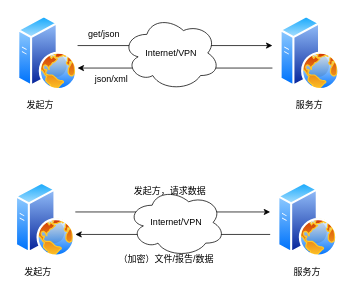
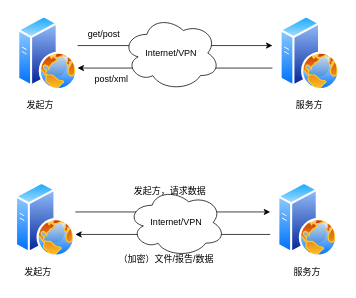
  <mxCell id="0" />
  <mxCell id="1" parent="0" />
  <mxCell id="2" value="" style="edgeStyle=orthogonalEdgeStyle;rounded=0;orthogonalLoop=1;jettySize=auto;html=1;exitX=1;exitY=0.4;exitDx=0;exitDy=0;exitPerimeter=0;" parent="1" source="3" edge="1"><mxGeometry relative="1" as="geometry"><mxPoint x="113" y="60" as="sourcePoint" /><mxPoint x="363" y="60" as="targetPoint" /></mxGeometry></mxCell>
  <mxCell id="3" value="" style="image;aspect=fixed;perimeter=ellipsePerimeter;html=1;align=center;shadow=0;dashed=0;spacingTop=3;image=img/lib/active_directory/web_server.svg;" parent="1" vertex="1"><mxGeometry x="23" y="20" width="80" height="100" as="geometry" /></mxCell>
  <mxCell id="4" value="" style="image;aspect=fixed;perimeter=ellipsePerimeter;html=1;align=center;shadow=0;dashed=0;spacingTop=3;image=img/lib/active_directory/web_server.svg;" parent="1" vertex="1"><mxGeometry x="373" y="20" width="80" height="100" as="geometry" /></mxCell>
  <mxCell id="5" value="" style="edgeStyle=orthogonalEdgeStyle;rounded=0;orthogonalLoop=1;jettySize=auto;html=1;" parent="1" edge="1"><mxGeometry relative="1" as="geometry"><mxPoint x="363" y="90" as="sourcePoint" /><mxPoint x="103" y="90" as="targetPoint" /><Array as="points"><mxPoint x="273" y="90" /><mxPoint x="273" y="90" /></Array></mxGeometry></mxCell>
  <mxCell id="6" value="Internet/VPN" style="ellipse;shape=cloud;whiteSpace=wrap;html=1;align=center;" parent="1" vertex="1"><mxGeometry x="163" y="20" width="130" height="100" as="geometry" /></mxCell>
- <mxCell id="7" value="get/json" style="text;html=1;align=center;verticalAlign=middle;resizable=0;points=[];autosize=1;strokeColor=none;fillColor=none;" parent="1" vertex="1"><mxGeometry x="103" y="30" width="70" height="30" as="geometry" /></mxCell>
- <mxCell id="8" value="json/xml" style="text;html=1;align=center;verticalAlign=middle;resizable=0;points=[];autosize=1;strokeColor=none;fillColor=none;" parent="1" vertex="1"><mxGeometry x="113" y="90" width="70" height="30" as="geometry" /></mxCell>
+ <mxCell id="7" value="get/post" style="text;html=1;align=center;verticalAlign=middle;resizable=0;points=[];autosize=1;strokeColor=none;fillColor=none;" parent="1" vertex="1"><mxGeometry x="103" y="30" width="70" height="30" as="geometry" /></mxCell>
+ <mxCell id="8" value="post/xml" style="text;html=1;align=center;verticalAlign=middle;resizable=0;points=[];autosize=1;strokeColor=none;fillColor=none;" parent="1" vertex="1"><mxGeometry x="113" y="90" width="70" height="30" as="geometry" /></mxCell>
  <mxCell id="9" value="发起方" style="text;html=1;align=center;verticalAlign=middle;resizable=0;points=[];autosize=1;strokeColor=none;fillColor=none;" parent="1" vertex="1"><mxGeometry x="26" y="127" width="54" height="26" as="geometry" /></mxCell>
  <mxCell id="10" value="服务方" style="text;html=1;align=center;verticalAlign=middle;resizable=0;points=[];autosize=1;strokeColor=none;fillColor=none;" parent="1" vertex="1"><mxGeometry x="385" y="127" width="54" height="26" as="geometry" /></mxCell>
  <mxCell id="11" value="" style="edgeStyle=orthogonalEdgeStyle;rounded=0;orthogonalLoop=1;jettySize=auto;html=1;exitX=1;exitY=0.4;exitDx=0;exitDy=0;exitPerimeter=0;" parent="1" source="12" edge="1"><mxGeometry relative="1" as="geometry"><mxPoint x="110" y="282" as="sourcePoint" /><mxPoint x="360" y="282" as="targetPoint" /></mxGeometry></mxCell>
  <mxCell id="12" value="" style="image;aspect=fixed;perimeter=ellipsePerimeter;html=1;align=center;shadow=0;dashed=0;spacingTop=3;image=img/lib/active_directory/web_server.svg;" parent="1" vertex="1"><mxGeometry x="20" y="242" width="80" height="100" as="geometry" /></mxCell>
  <mxCell id="13" value="" style="image;aspect=fixed;perimeter=ellipsePerimeter;html=1;align=center;shadow=0;dashed=0;spacingTop=3;image=img/lib/active_directory/web_server.svg;" parent="1" vertex="1"><mxGeometry x="370" y="242" width="80" height="100" as="geometry" /></mxCell>
  <mxCell id="14" value="" style="edgeStyle=orthogonalEdgeStyle;rounded=0;orthogonalLoop=1;jettySize=auto;html=1;" parent="1" edge="1"><mxGeometry relative="1" as="geometry"><mxPoint x="360" y="312" as="sourcePoint" /><mxPoint x="100" y="312" as="targetPoint" /><Array as="points"><mxPoint x="270" y="312" /><mxPoint x="270" y="312" /></Array></mxGeometry></mxCell>
  <mxCell id="15" value="Internet/VPN" style="ellipse;shape=cloud;whiteSpace=wrap;html=1;align=center;" parent="1" vertex="1"><mxGeometry x="170" y="250" width="130" height="92" as="geometry" /></mxCell>
  <mxCell id="16" value="发起方，请求数据" style="text;html=1;align=center;verticalAlign=middle;resizable=0;points=[];autosize=1;strokeColor=none;fillColor=none;" parent="1" vertex="1"><mxGeometry x="163" y="241" width="126" height="26" as="geometry" /></mxCell>
  <mxCell id="17" value="（加密）文件/报告/数据" style="text;html=1;align=center;verticalAlign=middle;resizable=0;points=[];autosize=1;strokeColor=none;fillColor=none;" parent="1" vertex="1"><mxGeometry x="148" y="332" width="145" height="26" as="geometry" /></mxCell>
  <mxCell id="18" value="发起方" style="text;html=1;align=center;verticalAlign=middle;resizable=0;points=[];autosize=1;strokeColor=none;fillColor=none;" parent="1" vertex="1"><mxGeometry x="23" y="349" width="54" height="26" as="geometry" /></mxCell>
  <mxCell id="19" value="服务方" style="text;html=1;align=center;verticalAlign=middle;resizable=0;points=[];autosize=1;strokeColor=none;fillColor=none;" parent="1" vertex="1"><mxGeometry x="382" y="349" width="54" height="26" as="geometry" /></mxCell>
